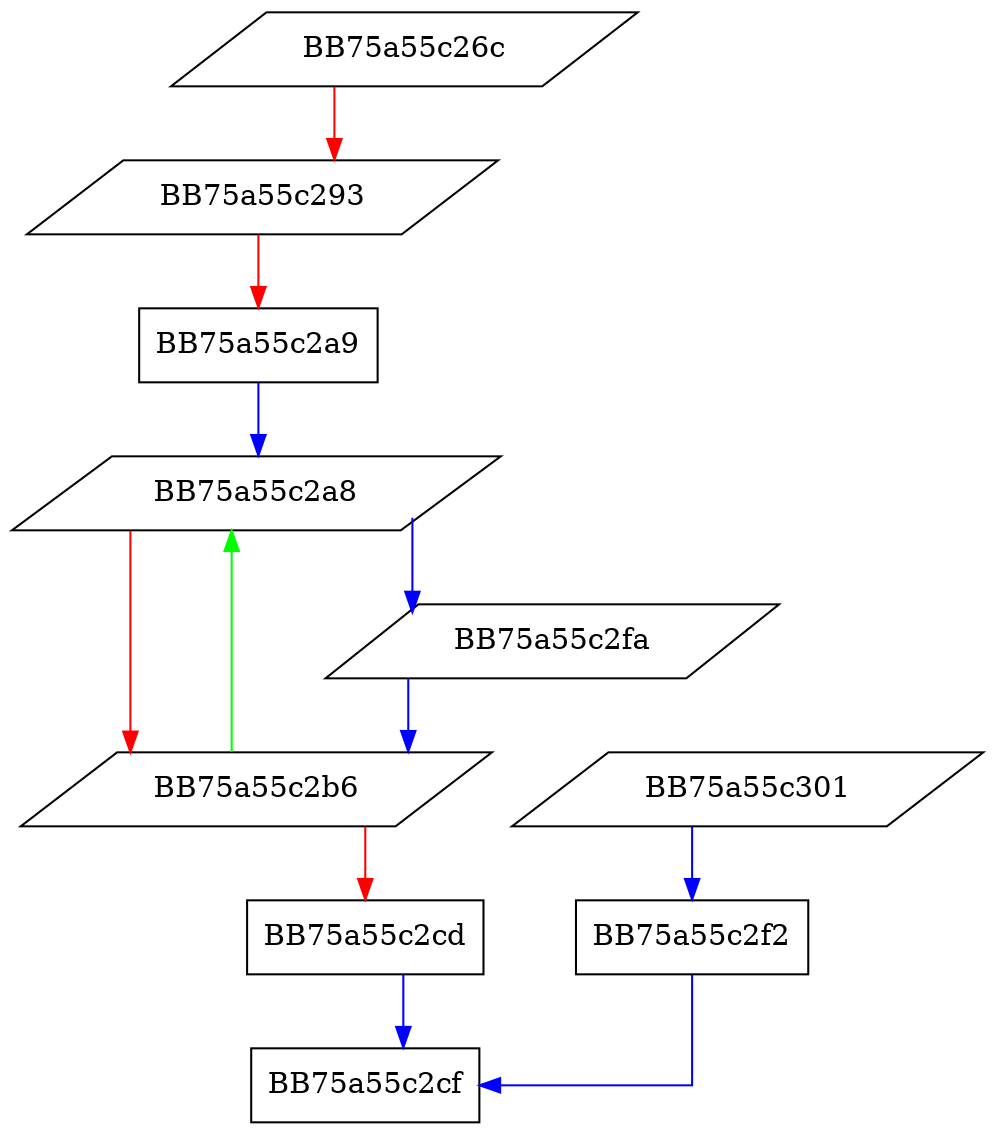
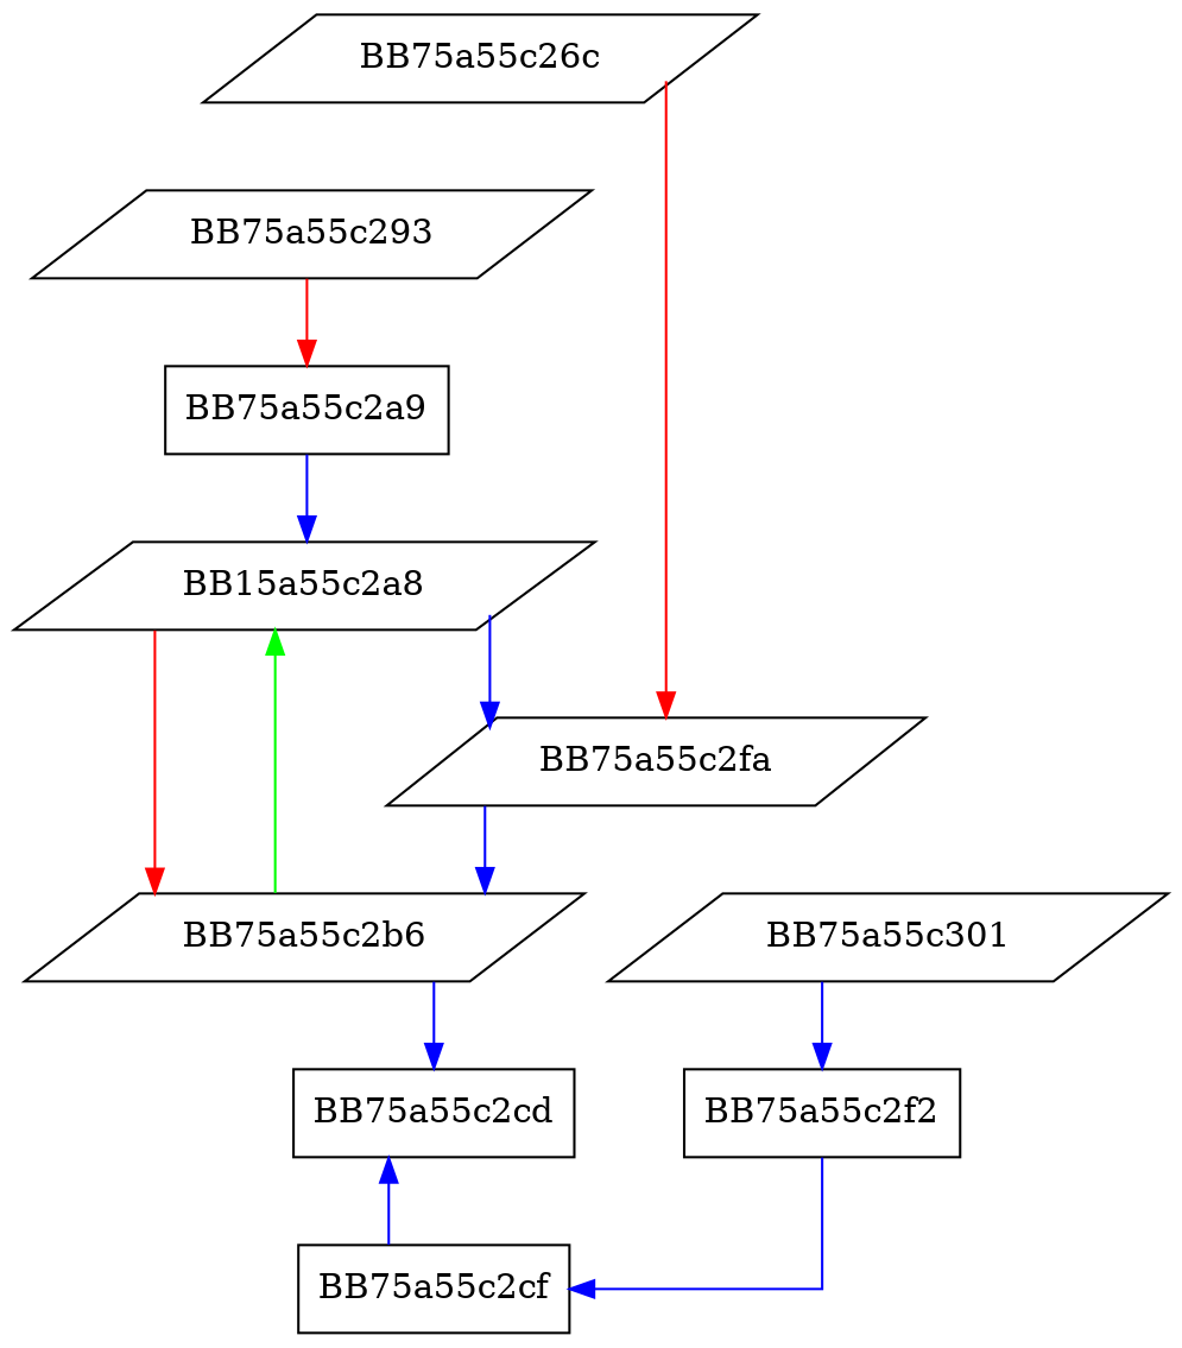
  digraph {
    splines=ortho
    node [shape=parallelogram]
    edge [color=blue]
    BB75a55c26c
    BB75a55c293
    n3 [label=BB75a55c2a9 shape=box]
    BB75a55c2f2 [shape=box]
    BB75a55c301
    BB75a55c2cf [shape=box]
    BB75a55c2cd [shape=box]
-   BB75a55c2a8
+   BB75a55c2a8 [label=BB15a55c2a8]
    BB75a55c2fa
    BB75a55c2b6
-   BB75a55c26c -> BB75a55c293 [color=red]
+   BB75a55c26c -> BB75a55c2fa [color=red]
    BB75a55c293 -> n3 [color=red]
    n3 -> BB75a55c2a8
    BB75a55c2f2 -> BB75a55c2cf
    BB75a55c301 -> BB75a55c2f2
-   BB75a55c2cd -> BB75a55c2cf
+   BB75a55c2cf -> BB75a55c2cd
    BB75a55c2a8 -> BB75a55c2fa
    BB75a55c2a8 -> BB75a55c2b6 [color=red]
    BB75a55c2fa -> BB75a55c2b6
-   BB75a55c2b6 -> BB75a55c2cd [color=red]
+   BB75a55c2b6 -> BB75a55c2cd
    BB75a55c2b6 -> BB75a55c2a8 [color=green]
  }
